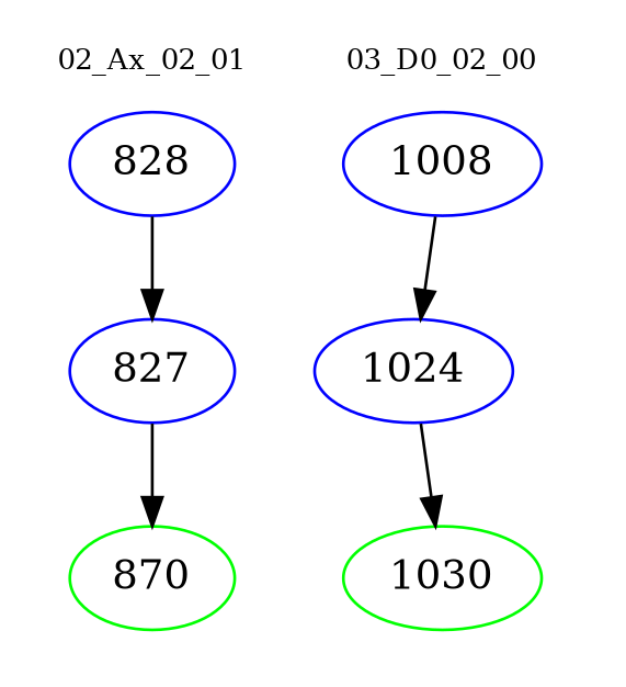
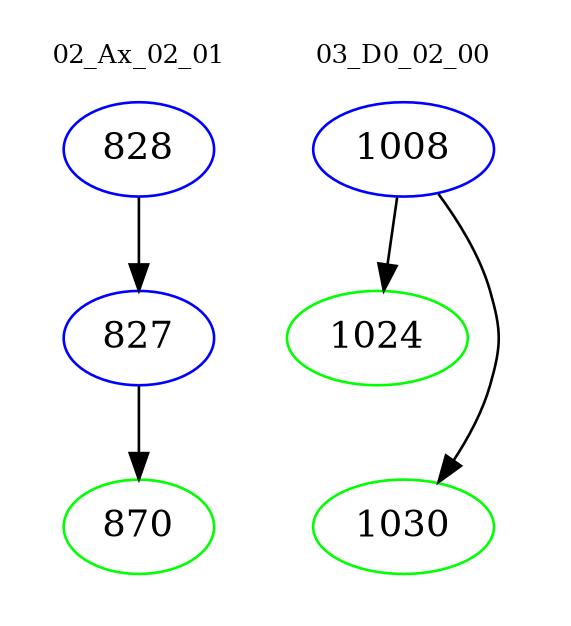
  digraph {
    node [color=blue]
    edge [color=black]
    n1 [label=828]
    n2 [label=827]
    n3 [color=green label=870]
-   n4 [label=1024]
+   n4 [color=green label=1024]
    n5 [label=1008]
    n6 [color=green label=1030]
    subgraph cluster_1 {
      color=white
      fontsize=10
      label="02_Ax_02_01"
      n1
      n2
      n3
    }
    subgraph cluster_2 {
      color=white
      fontsize=10
      label="03_D0_02_00"
      n4
      n5
      n6
    }
    n1 -> n2
    n2 -> n3
    n5 -> n4
-   n4 -> n6
+   n5 -> n6
  }
